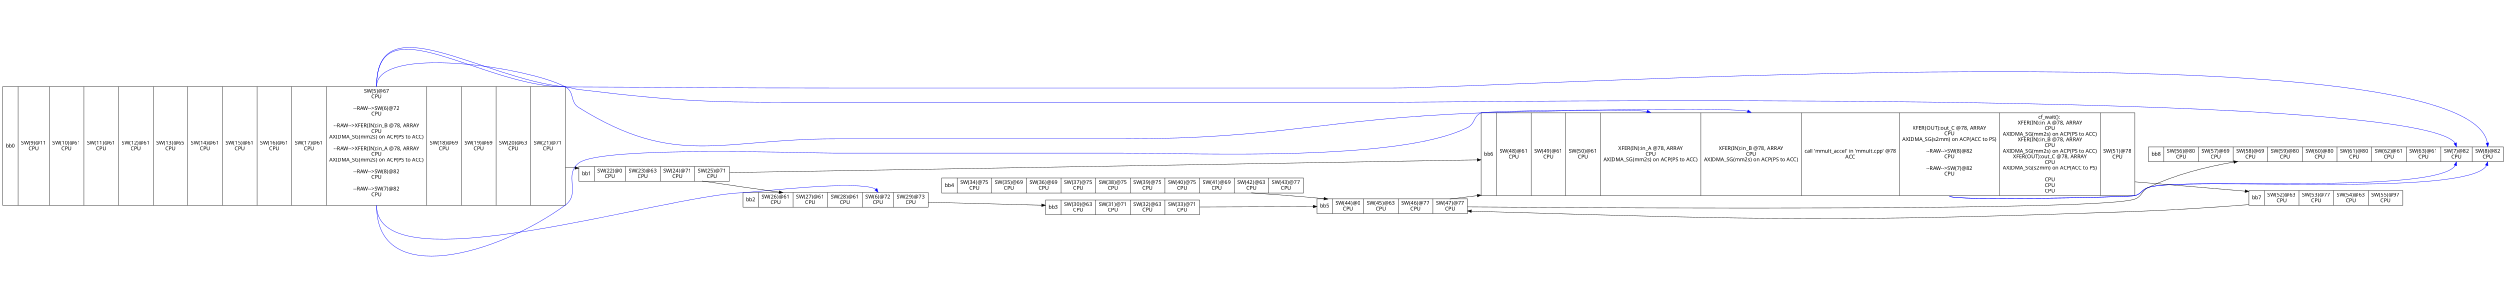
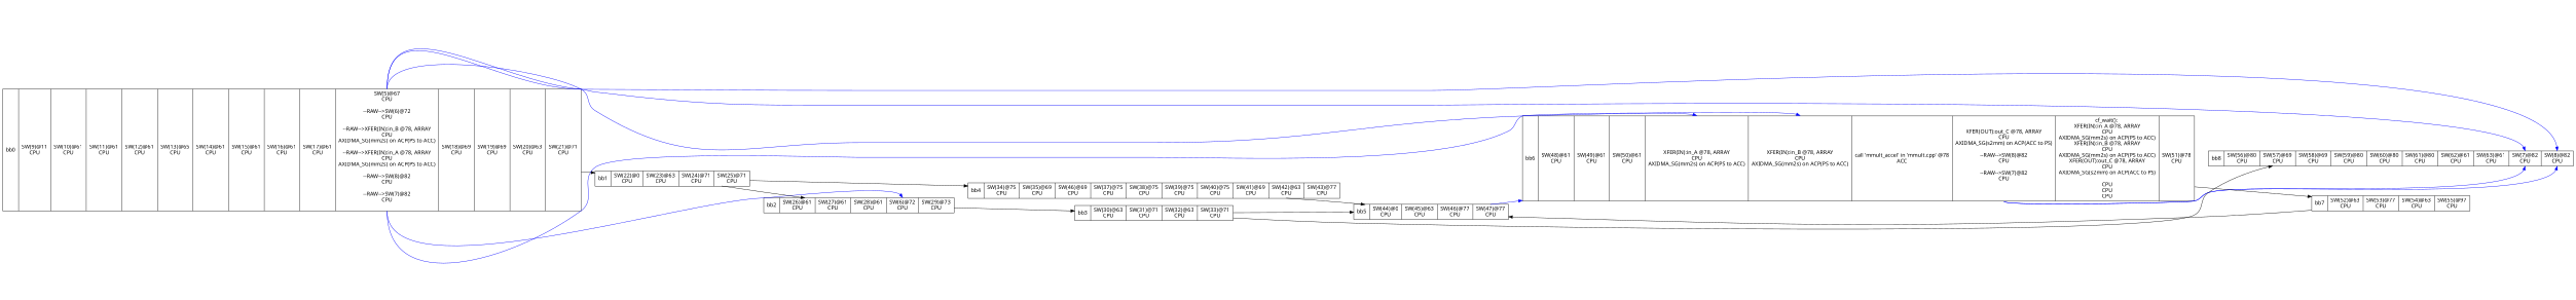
  digraph {
    fontname="Noto Sans"
    rankdir=LR
    node [fontname="Noto Sans" shape=record]
    edge [fontname="Noto Sans"]
    n1 [label="{bb0|<x0x36bfac0>SW(9)@11\nCPU\n|<x0x36c0890>SW(10)@61\nCPU\n|<x0x36c0ac0>SW(11)@61\nCPU\n|<x0x36c0cc0>SW(12)@61\nCPU\n|<x0x36c0ee0>SW(13)@65\nCPU\n|<x0x36c7840>SW(14)@61\nCPU\n|<x0x36c7a50>SW(15)@61\nCPU\n|<x0x36c7c60>SW(16)@61\nCPU\n|<x0x36c7e70>SW(17)@61\nCPU\n|<x0x36c3b00>SW(5)@67\nCPU\n\n--RAW--\>SW(6)@72\nCPU\n\n--RAW--\>XFER(IN):in_B @78, ARRAY\nCPU\nAXIDMA_SG(mm2s) on ACP(PS to ACC)\n\n--RAW--\>XFER(IN):in_A @78, ARRAY\nCPU\nAXIDMA_SG(mm2s) on ACP(PS to ACC)\n\n--RAW--\>SW(8)@82\nCPU\n\n--RAW--\>SW(7)@82\nCPU\n\n|<x0x36c80a0>SW(18)@69\nCPU\n|<x0x36c8290>SW(19)@69\nCPU\n|<x0x36c84a0>SW(20)@63\nCPU\n|<x0x36c86b0>SW(21)@71\nCPU\n}"]
    n2 [label="{bb1|<x0x36c89f0>SW(22)@0\nCPU\n|<x0x36c8ba0>SW(23)@63\nCPU\n|<x0x36c8db0>SW(24)@71\nCPU\n|<x0x36c8fa0>SW(25)@71\nCPU\n}"]
    n3 [label="{bb2|<x0x36c8910>SW(26)@61\nCPU\n|<x0x36c9530>SW(27)@61\nCPU\n|<x0x36c9740>SW(28)@61\nCPU\n|<x0x36c6a00>SW(6)@72\nCPU\n|<x0x36c9970>SW(29)@73\nCPU\n}"]
    n4 [label="{bb6|<x0x36cc490>SW(48)@61\nCPU\n|<x0x36cc6e0>SW(49)@61\nCPU\n|<x0x36cc8f0>SW(50)@61\nCPU\n|<x0x36cef60>XFER(IN):in_A @78, ARRAY\nCPU\nAXIDMA_SG(mm2s) on ACP(PS to ACC)\n|<x0x36cf020>XFER(IN):in_B @78, ARRAY\nCPU\nAXIDMA_SG(mm2s) on ACP(PS to ACC)\n|<x0x36babb0>call 'mmult_accel' in 'mmult.cpp' @78\nACC\n|<x0x36cf100>XFER(OUT):out_C @78, ARRAY\nCPU\nAXIDMA_SG(s2mm) on ACP(ACC to PS)\n\n--RAW--\>SW(8)@82\nCPU\n\n--RAW--\>SW(7)@82\nCPU\n\n|<x0x36c5510>cf_wait(): \nXFER(IN):in_A @78, ARRAY\nCPU\nAXIDMA_SG(mm2s) on ACP(PS to ACC)\nXFER(IN):in_B @78, ARRAY\nCPU\nAXIDMA_SG(mm2s) on ACP(PS to ACC)\nXFER(OUT):out_C @78, ARRAY\nCPU\nAXIDMA_SG(s2mm) on ACP(ACC to PS)\n\nCPU\nCPU\nCPU\n|<x0x36ccb20>SW(51)@78\nCPU\n}"]
    n5 [label="{bb8|<x0x36ca580>SW(56)@80\nCPU\n|<x0x36cdad0>SW(57)@69\nCPU\n|<x0x36cdcf0>SW(58)@69\nCPU\n|<x0x36cdf00>SW(59)@80\nCPU\n|<x0x36ce0f0>SW(60)@80\nCPU\n|<x0x36ce2e0>SW(61)@80\nCPU\n|<x0x36ce530>SW(62)@61\nCPU\n|<x0x36ce740>SW(63)@61\nCPU\n|<x0x36beef0>SW(7)@82\nCPU\n|<x0x36c1320>SW(8)@82\nCPU\n}"]
-   n6 [label="{bb4|<x0x36ca650>SW(34)@75\nCPU\n|<x0x36ca860>SW(35)@69\nCPU\n|<x0x36caa70>SW(36)@69\nCPU\n|<x0x36cac80>SW(37)@75\nCPU\n|<x0x36cae60>SW(38)@75\nCPU\n|<x0x36cb050>SW(39)@75\nCPU\n|<x0x36cb2a0>SW(40)@75\nCPU\n|<x0x36cb490>SW(41)@69\nCPU\n|<x0x36cb6a0>SW(42)@63\nCPU\n|<x0x36cb8b0>SW(43)@77\nCPU\n}"]
+   n6 [label="{bb4|<x0x36ca650>SW(34)@75\nCPU\n|<x0x36ca860>SW(35)@69\nCPU\n|<x0x36caa70>SW(46)@69\nCPU\n|<x0x36cac80>SW(37)@75\nCPU\n|<x0x36cae60>SW(38)@75\nCPU\n|<x0x36cb050>SW(39)@75\nCPU\n|<x0x36cb2a0>SW(40)@75\nCPU\n|<x0x36cb490>SW(41)@69\nCPU\n|<x0x36cb6a0>SW(42)@63\nCPU\n|<x0x36cb8b0>SW(43)@77\nCPU\n}"]
    n7 [label="{bb3|<x0x36c9c50>SW(30)@63\nCPU\n|<x0x36c9ea0>SW(31)@71\nCPU\n|<x0x36ca090>SW(32)@63\nCPU\n|<x0x36ca2a0>SW(33)@71\nCPU\n}"]
    n8 [label="{bb7|<x0x36cce00>SW(52)@63\nCPU\n|<x0x36cd050>SW(53)@77\nCPU\n|<x0x36cd240>SW(54)@63\nCPU\n|<x0x36cd450>SW(55)@97\nCPU\n}"]
    n9 [label="{bb5|<x0x36cbb90>SW(44)@0\nCPU\n|<x0x36cbd80>SW(45)@63\nCPU\n|<x0x36cbf90>SW(46)@77\nCPU\n|<x0x36cc1a0>SW(47)@77\nCPU\n}"]
    n1 -> n2
    n1 -> n3 [color=blue headport=x0x36c6a00 tailport=x0x36c3b00]
    n1 -> n4 [color=blue headport=x0x36cf020 tailport=x0x36c3b00]
    n1 -> n4 [color=blue headport=x0x36cef60 tailport=x0x36c3b00]
    n1 -> n5 [color=blue headport=x0x36c1320 tailport=x0x36c3b00]
    n1 -> n5 [color=blue headport=x0x36beef0 tailport=x0x36c3b00]
    n2 -> n3
-   n2 -> n4
+   n2 -> n6
    n3 -> n7
    n4 -> n5 [color=blue headport=x0x36c1320 tailport=x0x36cf100]
    n4 -> n5 [color=blue headport=x0x36beef0 tailport=x0x36cf100]
    n4 -> n8
    n6 -> n9
    n7 -> n9
    n8 -> n9
-   n9 -> n4
-   n9 -> n5
+   n9 -> n4 [color=blue]
+   n7 -> n5
  }
